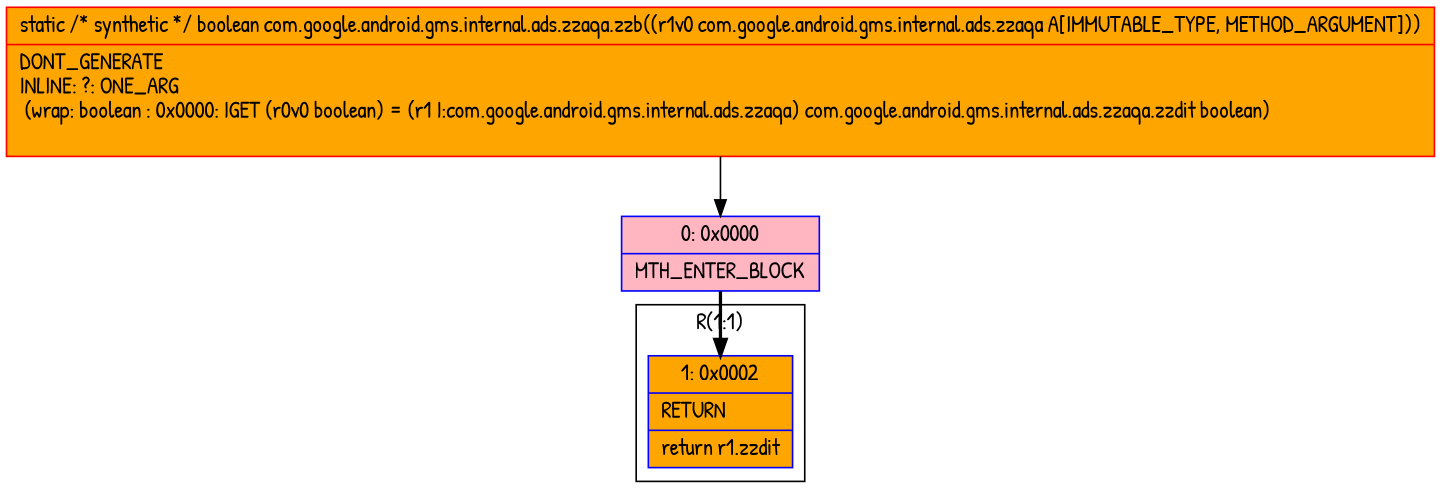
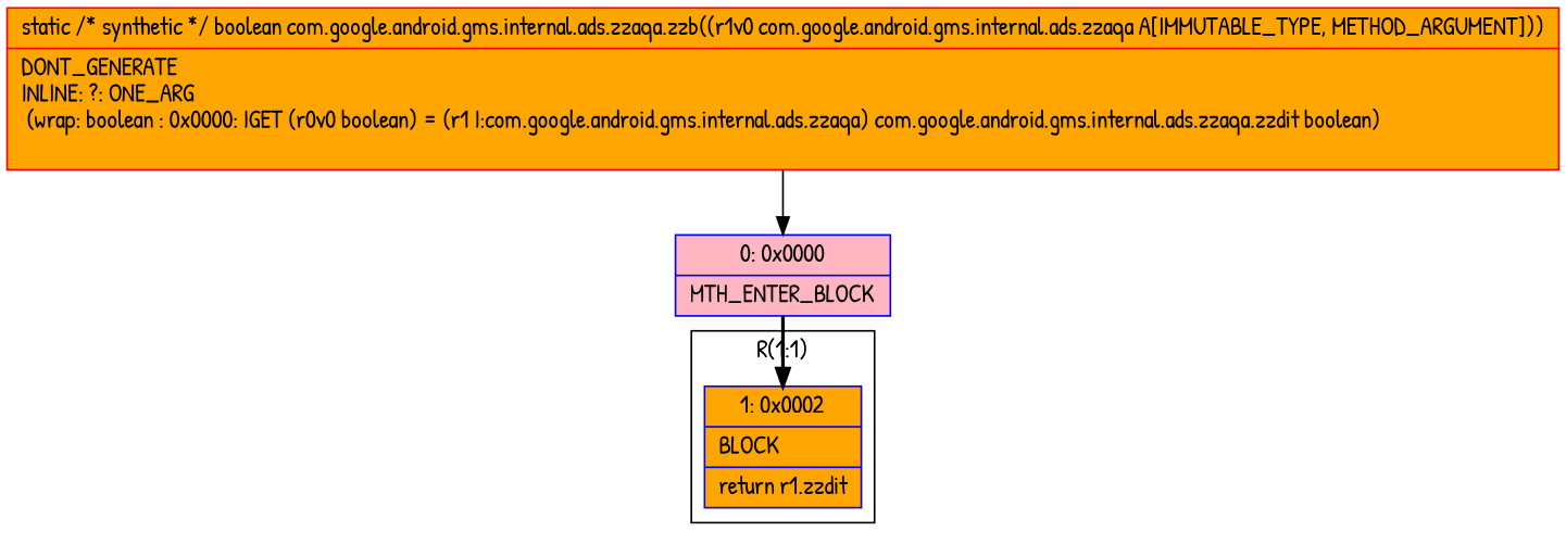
  digraph {
    fontname="Patrick Hand"
    node [color=blue shape=record style=filled fillcolor=orange fontname="Patrick Hand"]
    edge [fontname="Patrick Hand"]
-   n1 [label="{1\:\ 0x0002|RETURN\l|return r1.zzdit\l}"]
+   n1 [label="{1\:\ 0x0002|BLOCK\l|return r1.zzdit\l}"]
    n2 [label="{0\:\ 0x0000|MTH_ENTER_BLOCK\l}" fillcolor=lightpink]
    n3 [label="{static \/* synthetic *\/ boolean com.google.android.gms.internal.ads.zzaqa.zzb((r1v0 com.google.android.gms.internal.ads.zzaqa A[IMMUTABLE_TYPE, METHOD_ARGUMENT]))  | DONT_GENERATE\lINLINE: ?: ONE_ARG  \l  (wrap: boolean : 0x0000: IGET  (r0v0 boolean) = (r1 I:com.google.android.gms.internal.ads.zzaqa) com.google.android.gms.internal.ads.zzaqa.zzdit boolean)\l\l}" color=red]
    subgraph cluster_1 {
      label="R(1:1)"
      n1
    }
    n2 -> n1 [style=bold]
    n3 -> n2 [style=solid]
  }
